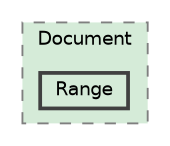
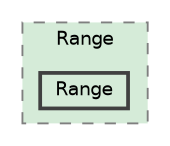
  digraph {
    compound=true
    n1 [color=grey25 fillcolor="#d5ebd8" fontname=Helvetica fontsize=10 height=0.2 label=Range shape=box style="filled,bold" width=0.4]
    subgraph cluster_1 {
      bgcolor="#d5ebd8"
      fontname=Helvetica
      fontsize=10
-     label=Document
+     label=Range
      pencolor=grey50
      style="filled,dashed"
      n1
    }
  }
